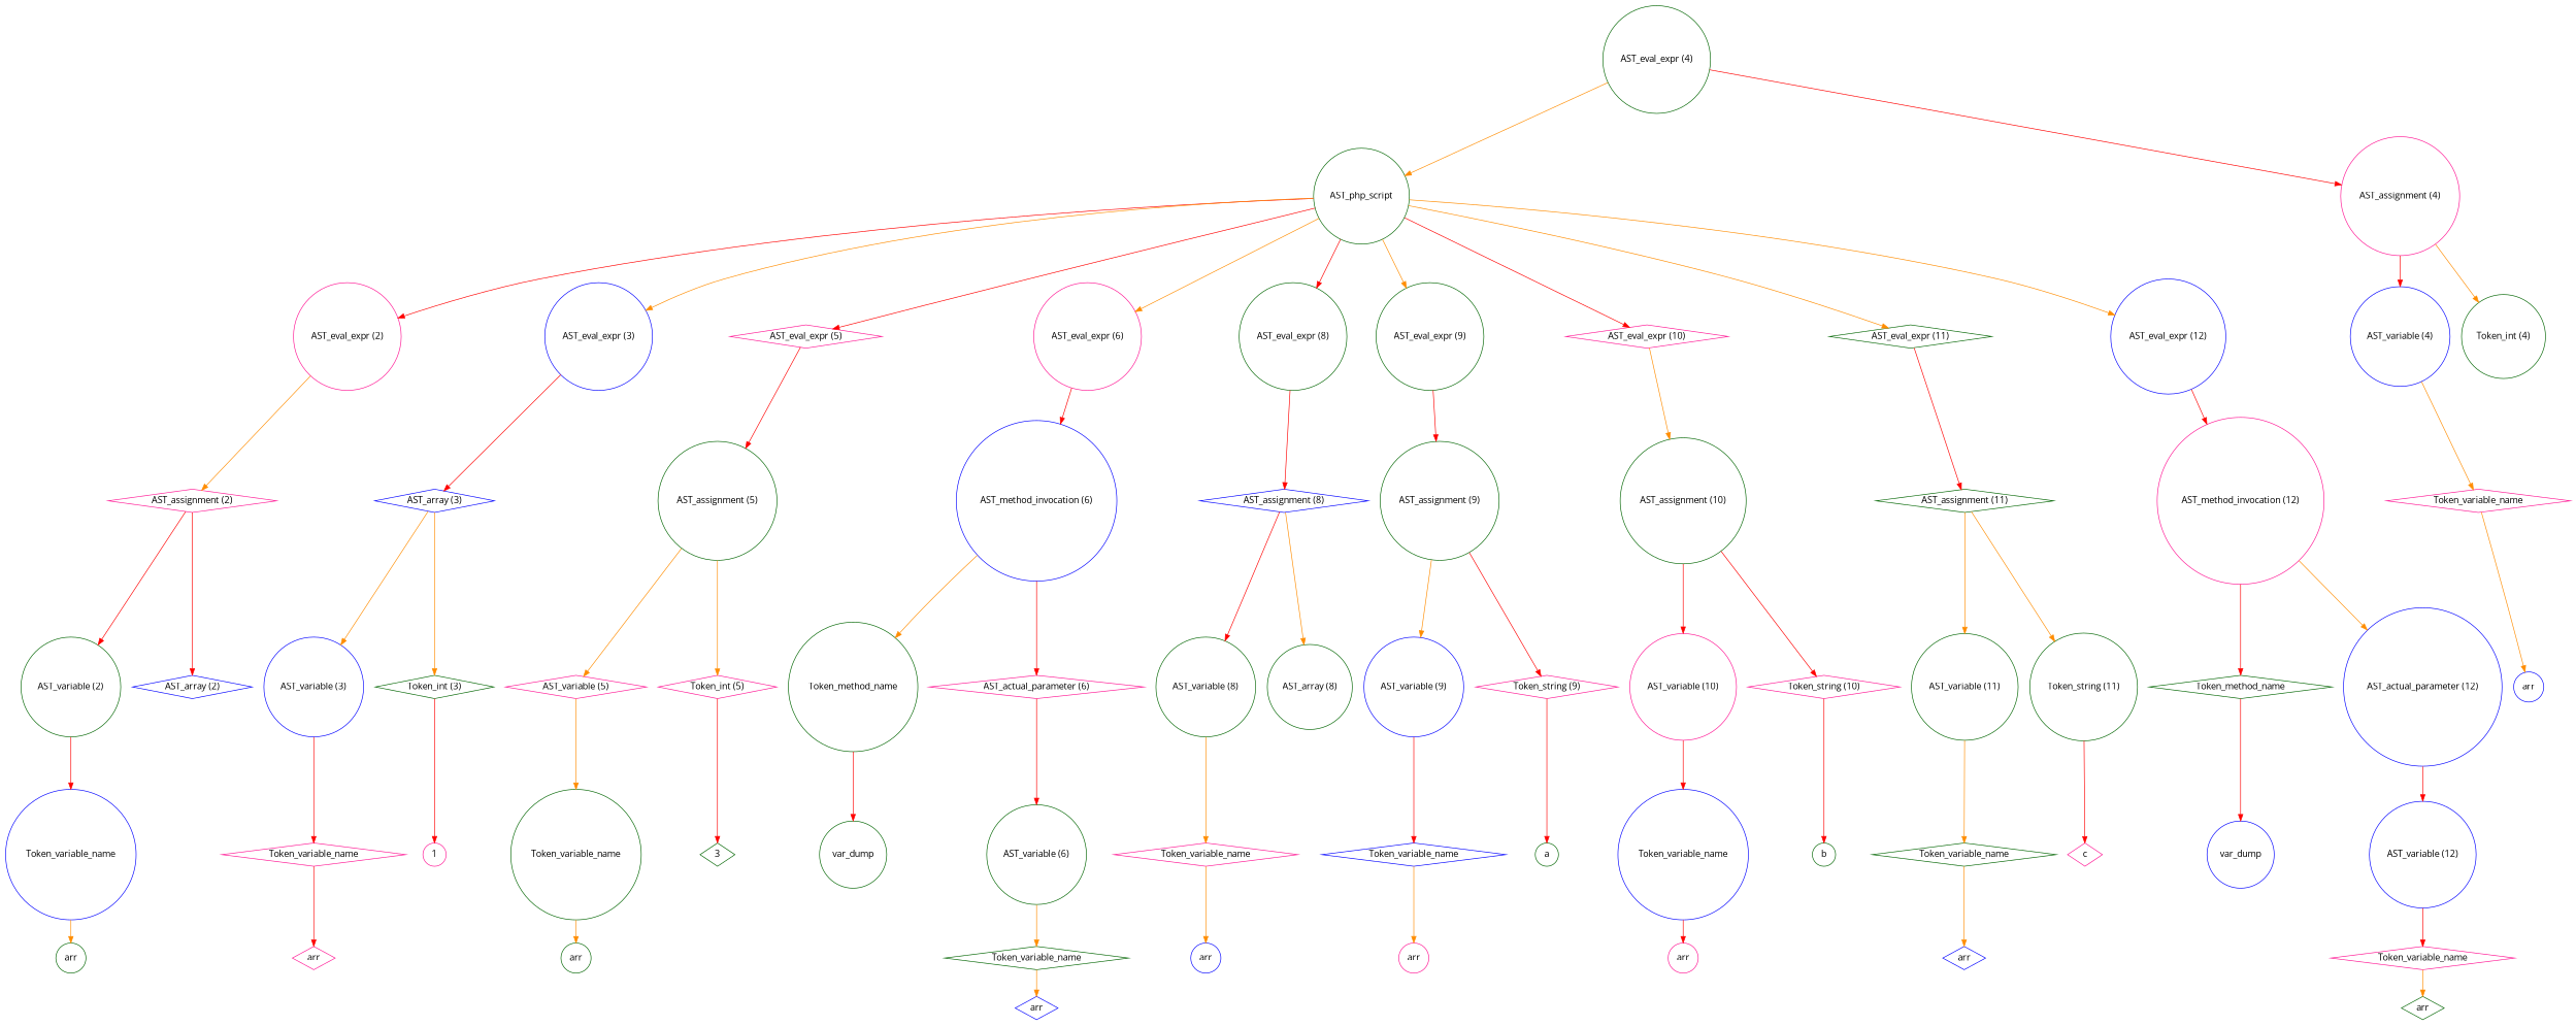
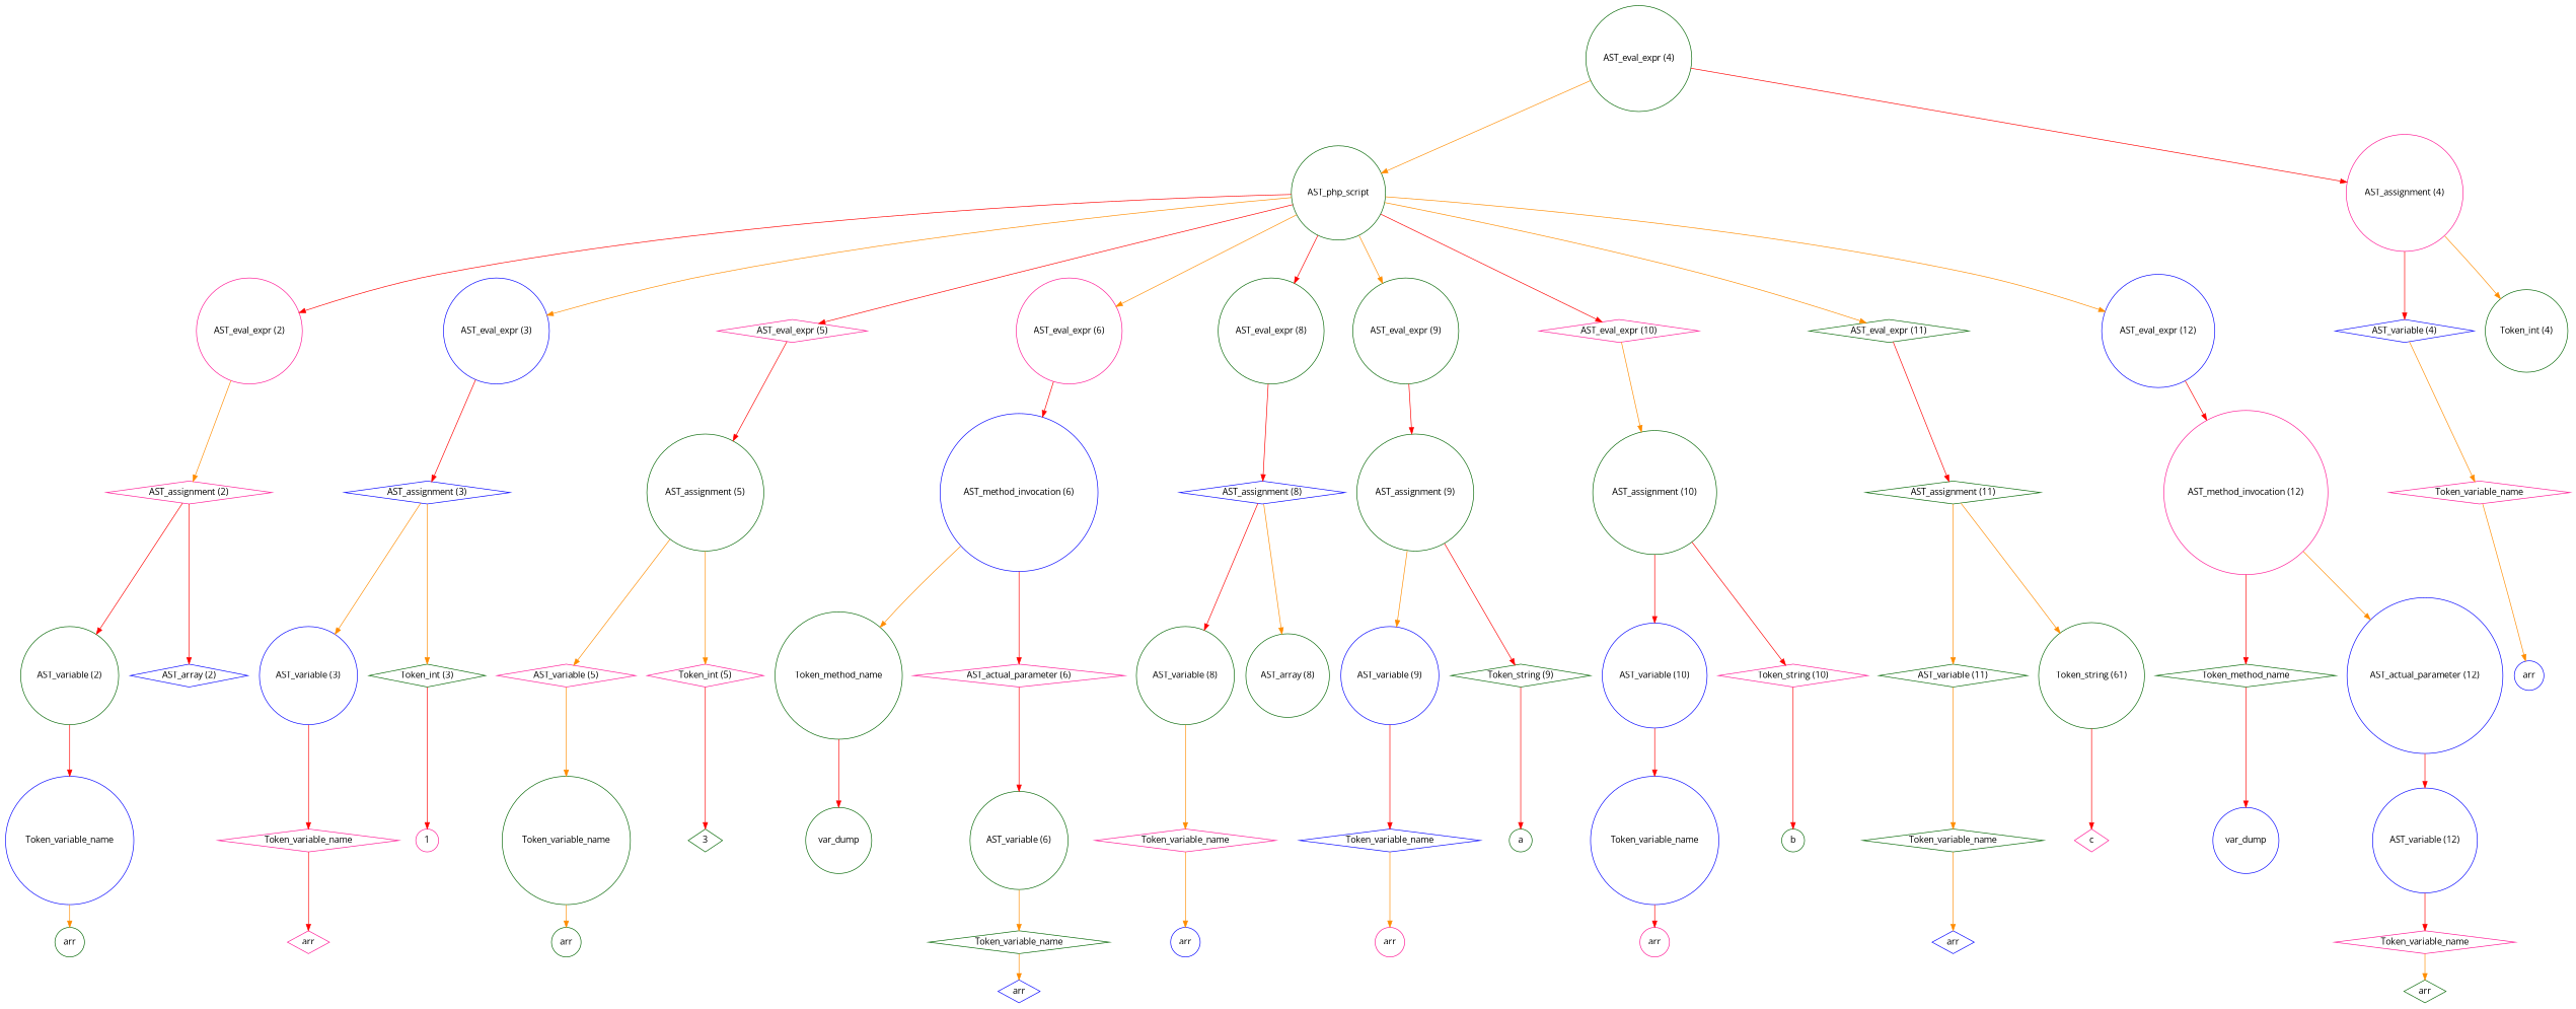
  digraph {
    fontname="Open Sans"
    node [color=darkgreen fontname="Open Sans" shape=circle]
    edge [color=red fontname="Open Sans"]
    n1 [label=AST_php_script]
    n2 [color=deeppink label="AST_eval_expr (2)"]
    n3 [color=blue label="AST_eval_expr (3)"]
    n4 [color=deeppink label="AST_eval_expr (5)" shape=diamond]
    n5 [color=deeppink label="AST_eval_expr (6)"]
    n6 [label="AST_eval_expr (8)"]
    n7 [label="AST_eval_expr (9)"]
    n8 [color=deeppink label="AST_eval_expr (10)" shape=diamond]
    n9 [label="AST_eval_expr (11)" shape=diamond]
    n10 [color=blue label="AST_eval_expr (12)"]
    n11 [color=deeppink label="AST_assignment (2)" shape=diamond]
-   n12 [color=blue label="AST_array (3)" shape=diamond]
+   n12 [color=blue label="AST_assignment (3)" shape=diamond]
    n13 [label="AST_eval_expr (4)"]
    n14 [color=deeppink label="AST_assignment (4)"]
    n15 [label="AST_assignment (5)"]
    n16 [color=blue label="AST_method_invocation (6)"]
    n17 [color=blue label="AST_assignment (8)" shape=diamond]
    n18 [label="AST_assignment (9)"]
    n19 [label="AST_assignment (10)"]
    n20 [label="AST_assignment (11)" shape=diamond]
    n21 [color=deeppink label="AST_method_invocation (12)"]
    n22 [label="AST_variable (2)"]
    n23 [color=blue label="AST_array (2)" shape=diamond]
    n24 [color=blue label=Token_variable_name]
    n25 [label=arr]
    n26 [color=blue label="AST_variable (3)"]
    n27 [label="Token_int (3)" shape=diamond]
    n28 [color=deeppink label=Token_variable_name shape=diamond]
    n29 [color=deeppink label=1]
    n30 [color=deeppink label=arr shape=diamond]
-   n31 [color=blue label="AST_variable (4)"]
+   n31 [color=blue label="AST_variable (4)" shape=diamond]
    n32 [label="Token_int (4)"]
    n33 [color=deeppink label=Token_variable_name shape=diamond]
    n34 [color=blue label=arr]
    n35 [color=deeppink label="AST_variable (5)" shape=diamond]
    n36 [color=deeppink label="Token_int (5)" shape=diamond]
    n37 [label=Token_variable_name]
    n38 [label=3 shape=diamond]
    n39 [label=arr]
    n40 [label=Token_method_name]
    n41 [color=deeppink label="AST_actual_parameter (6)" shape=diamond]
    n42 [label=var_dump]
    n43 [label="AST_variable (6)"]
    n44 [label=Token_variable_name shape=diamond]
    n45 [color=blue label=arr shape=diamond]
    n46 [label="AST_variable (8)"]
    n47 [label="AST_array (8)"]
    n48 [color=deeppink label=Token_variable_name shape=diamond]
    n49 [color=blue label=arr]
    n50 [color=blue label="AST_variable (9)"]
-   n51 [color=deeppink label="Token_string (9)" shape=diamond]
+   n51 [label="Token_string (9)" shape=diamond]
    n52 [color=blue label=Token_variable_name shape=diamond]
    n53 [label=a]
    n54 [color=deeppink label=arr]
-   n55 [color=deeppink label="AST_variable (10)"]
+   n55 [color=blue label="AST_variable (10)"]
    n56 [color=deeppink label="Token_string (10)" shape=diamond]
    n57 [color=blue label=Token_variable_name]
    n58 [label=b]
    n59 [color=deeppink label=arr]
-   n60 [label="AST_variable (11)"]
-   n61 [label="Token_string (11)"]
+   n60 [label="AST_variable (11)" shape=diamond]
+   n61 [label="Token_string (61)"]
    n62 [label=Token_variable_name shape=diamond]
    n63 [color=deeppink label=c shape=diamond]
    n64 [color=blue label=arr shape=diamond]
    n65 [label=Token_method_name shape=diamond]
    n66 [color=blue label="AST_actual_parameter (12)"]
    n67 [color=blue label=var_dump]
    n68 [color=blue label="AST_variable (12)"]
    n69 [color=deeppink label=Token_variable_name shape=diamond]
    n70 [label=arr shape=diamond]
    n1 -> n2
    n1 -> n3 [color=darkorange]
    n1 -> n4
    n1 -> n5 [color=darkorange]
    n1 -> n6
    n1 -> n7 [color=darkorange]
    n1 -> n8
    n1 -> n9 [color=darkorange]
    n1 -> n10 [color=darkorange]
    n2 -> n11 [color=darkorange]
    n3 -> n12
    n4 -> n15
    n5 -> n16
    n6 -> n17
    n7 -> n18
    n8 -> n19 [color=darkorange]
    n9 -> n20
    n10 -> n21
    n11 -> n22
    n11 -> n23
    n12 -> n26 [color=darkorange]
    n12 -> n27 [color=darkorange]
    n13 -> n1 [color=darkorange]
    n13 -> n14
    n14 -> n31
    n14 -> n32 [color=darkorange]
    n15 -> n35 [color=darkorange]
    n15 -> n36 [color=darkorange]
    n16 -> n40 [color=darkorange]
    n16 -> n41
    n17 -> n46
    n17 -> n47 [color=darkorange]
    n18 -> n50 [color=darkorange]
    n18 -> n51
    n19 -> n55
    n19 -> n56
    n20 -> n60 [color=darkorange]
    n20 -> n61 [color=darkorange]
    n21 -> n65
    n21 -> n66 [color=darkorange]
    n22 -> n24
    n24 -> n25 [color=darkorange]
    n26 -> n28
    n27 -> n29
    n28 -> n30
    n31 -> n33 [color=darkorange]
    n33 -> n34 [color=darkorange]
    n35 -> n37 [color=darkorange]
    n36 -> n38
    n37 -> n39 [color=darkorange]
    n40 -> n42
    n41 -> n43
    n43 -> n44 [color=darkorange]
    n44 -> n45 [color=darkorange]
    n46 -> n48 [color=darkorange]
    n48 -> n49 [color=darkorange]
    n50 -> n52
    n51 -> n53
    n52 -> n54 [color=darkorange]
    n55 -> n57
    n56 -> n58
    n57 -> n59
    n60 -> n62 [color=darkorange]
    n61 -> n63
    n62 -> n64 [color=darkorange]
    n65 -> n67
    n66 -> n68
    n68 -> n69
    n69 -> n70 [color=darkorange]
  }
